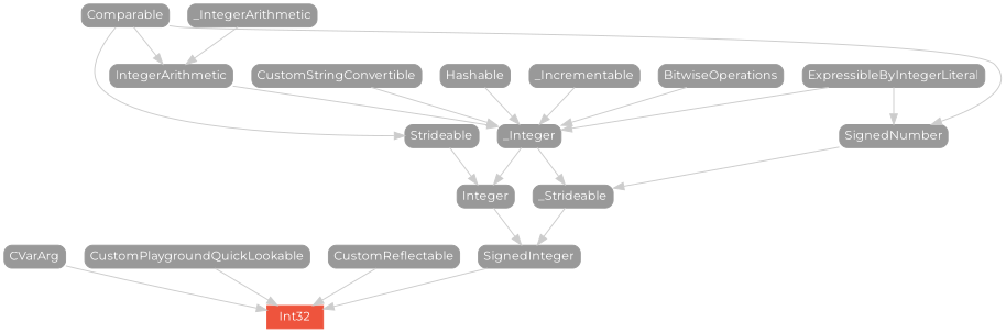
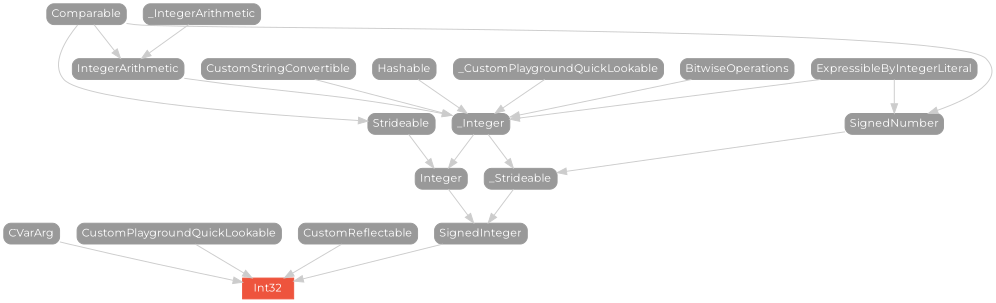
  strict digraph {
    fontname=Montserrat
    node [color="#999999" fillcolor="#999999" fontcolor=white fontname=Montserrat fontsize=12 margin="0.07,0.05" shape=box style="filled,rounded"]
    edge [color="#cccccc" fontname=Montserrat]
    Int32 [color="#ee543d" fillcolor="#ee543d" height=0.3 style=filled]
    BitwiseOperations [height=0.3]
    _Integer [height=0.3]
    Integer [height=0.3]
    n5 [height=0.3 label=_Strideable]
    CVarArg [height=0.3]
    Comparable [height=0.3]
    IntegerArithmetic [height=0.3]
    SignedNumber [height=0.3]
    Strideable [height=0.3]
    CustomPlaygroundQuickLookable [height=0.3]
    CustomReflectable [height=0.3]
    CustomStringConvertible [height=0.3]
    Hashable [height=0.3]
-   _Incrementable [height=0.3]
+   _Incrementable [height=0.3 label=_CustomPlaygroundQuickLookable]
    ExpressibleByIntegerLiteral [height=0.3]
    SignedInteger [height=0.3]
    _IntegerArithmetic [height=0.3]
    subgraph sub_1 {
      rank=max
      Int32
    }
    BitwiseOperations -> _Integer
    _Integer -> Integer
    _Integer -> n5
    Integer -> SignedInteger
    n5 -> SignedInteger
    CVarArg -> Int32
    Comparable -> IntegerArithmetic
    Comparable -> SignedNumber
    Comparable -> Strideable
    IntegerArithmetic -> _Integer
    SignedNumber -> n5
    Strideable -> Integer
    CustomPlaygroundQuickLookable -> Int32
    CustomReflectable -> Int32
    CustomStringConvertible -> _Integer
    Hashable -> _Integer
    _Incrementable -> _Integer
    ExpressibleByIntegerLiteral -> _Integer
    ExpressibleByIntegerLiteral -> SignedNumber
    SignedInteger -> Int32
    _IntegerArithmetic -> IntegerArithmetic
  }
